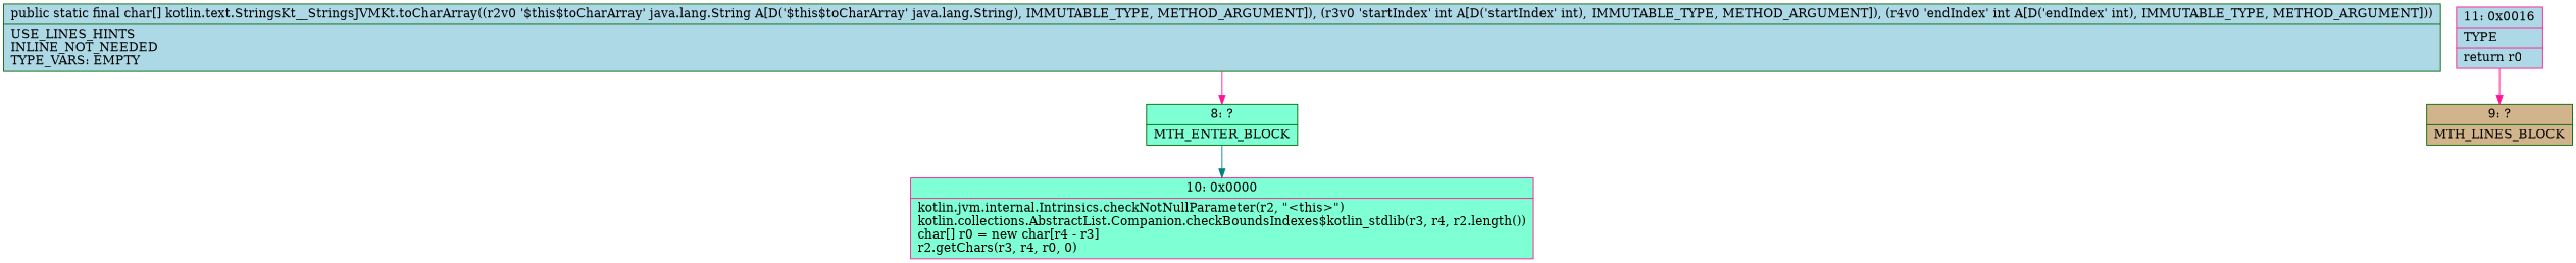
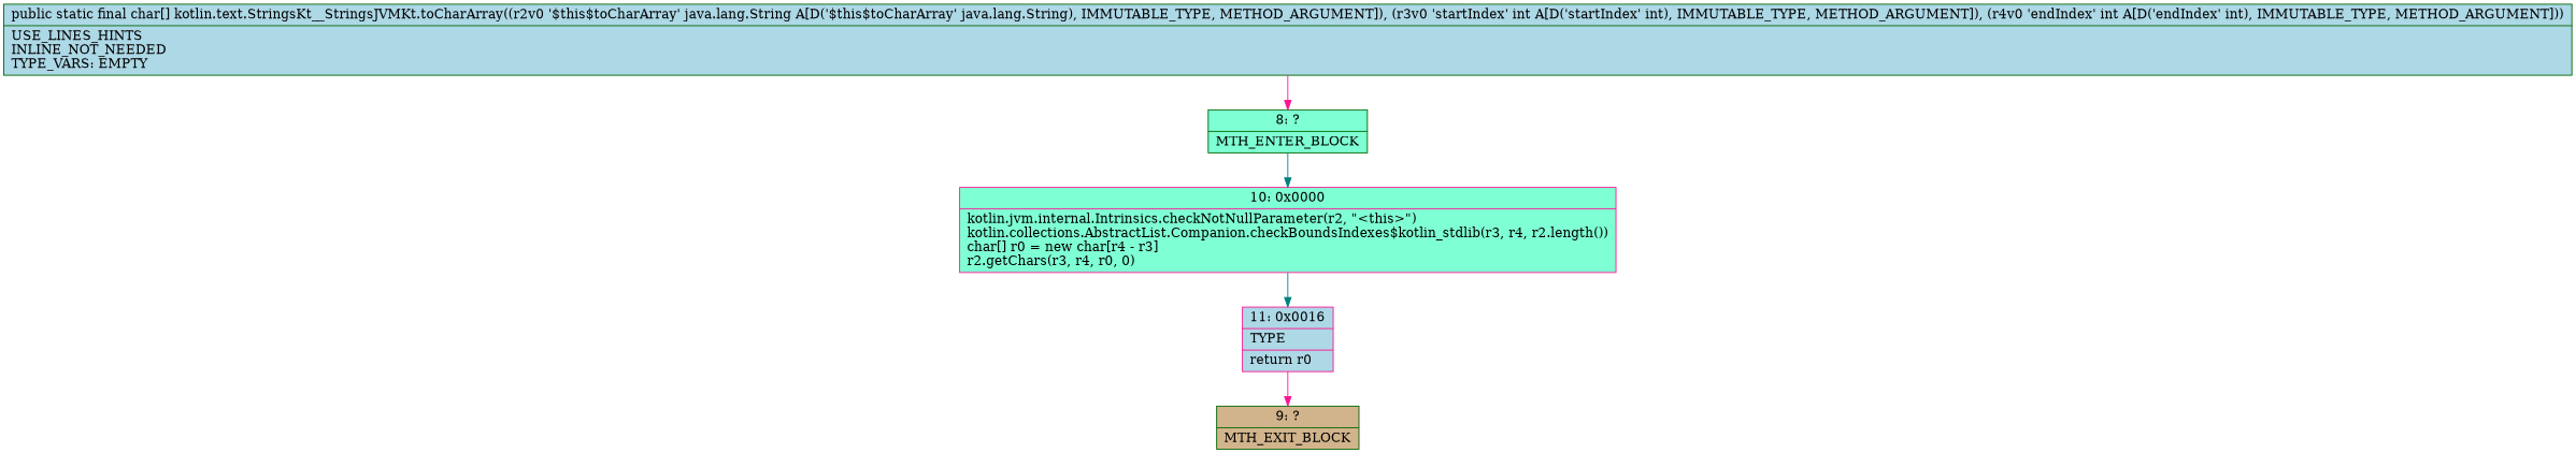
  digraph {
    node [color=darkgreen fillcolor=aquamarine shape=record style=filled]
    edge [color=teal]
    n1 [label="{8\:\ ?|MTH_ENTER_BLOCK\l}"]
    n2 [color=deeppink label="{10\:\ 0x0000|kotlin.jvm.internal.Intrinsics.checkNotNullParameter(r2, \"\<this\>\")\lkotlin.collections.AbstractList.Companion.checkBoundsIndexes$kotlin_stdlib(r3, r4, r2.length())\lchar[] r0 = new char[r4 \- r3]\lr2.getChars(r3, r4, r0, 0)\l}"]
    n3 [color=deeppink fillcolor=lightblue label="{11\:\ 0x0016|TYPE\l|return r0\l}"]
-   n4 [fillcolor=tan label="{9\:\ ?|MTH_LINES_BLOCK\l}"]
+   n4 [fillcolor=tan label="{9\:\ ?|MTH_EXIT_BLOCK\l}"]
    n5 [fillcolor=lightblue label="{public static final char[] kotlin.text.StringsKt__StringsJVMKt.toCharArray((r2v0 '$this$toCharArray' java.lang.String A[D('$this$toCharArray' java.lang.String), IMMUTABLE_TYPE, METHOD_ARGUMENT]), (r3v0 'startIndex' int A[D('startIndex' int), IMMUTABLE_TYPE, METHOD_ARGUMENT]), (r4v0 'endIndex' int A[D('endIndex' int), IMMUTABLE_TYPE, METHOD_ARGUMENT]))  | USE_LINES_HINTS\lINLINE_NOT_NEEDED\lTYPE_VARS: EMPTY\l}"]
    n1 -> n2
+   n2 -> n3
    n3 -> n4 [color=deeppink]
    n5 -> n1 [color=deeppink]
  }
